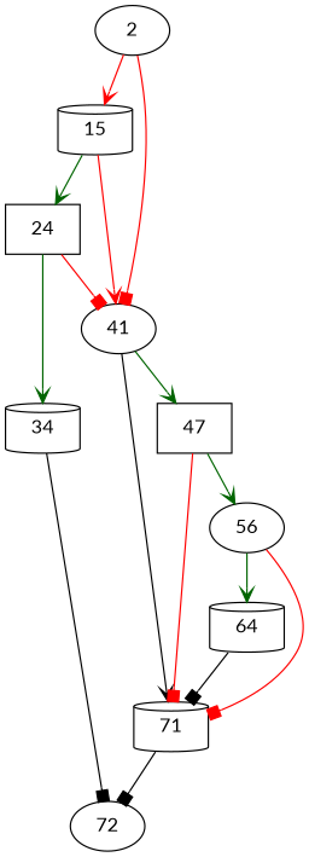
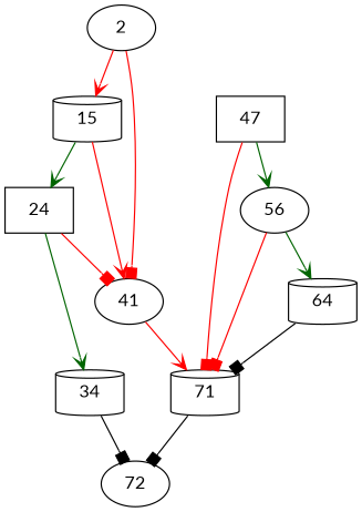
  strict digraph {
    fontname=Lato
    node [fontname=Lato shape=ellipse]
    edge [arrowhead=vee color=red cond=true fontname=Lato]
    2 [entry=true]
    15 [shape=cylinder]
    41
    24 [shape=box]
    47 [shape=box]
    71 [shape=cylinder]
    34 [shape=cylinder]
    56
    72
    64 [shape=cylinder]
    2 -> 15
    2 -> 41 [arrowhead=box cond=false]
    15 -> 41 [cond=false]
    15 -> 24 [color=darkgreen]
-   41 -> 47 [color=darkgreen]
-   41 -> 71 [color=black cond=false]
+   41 -> 71 [cond=false]
    24 -> 41 [arrowhead=box cond=false]
    24 -> 34 [color=darkgreen]
    47 -> 71 [arrowhead=box cond=false]
    47 -> 56 [color=darkgreen]
    71 -> 72 [arrowhead=box color="" cond=""]
    34 -> 72 [arrowhead=box color="" cond=""]
    56 -> 71 [arrowhead=box cond=false]
    56 -> 64 [color=darkgreen]
    64 -> 71 [arrowhead=box color="" cond=""]
  }
